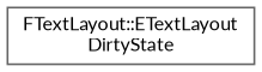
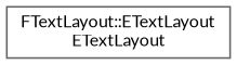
  digraph {
    rankdir=TB
    fontname=Lato
-   n1 [color=grey40 fillcolor=white fontname=Lato fontsize=10 height=0.2 label="FTextLayout::ETextLayout\lDirtyState" shape=box style=filled width=0.4]
+   n1 [color=grey40 fillcolor=white fontname=Lato fontsize=10 height=0.2 label="FTextLayout::ETextLayout\lETextLayout" shape=box style=filled width=0.4]
  }
